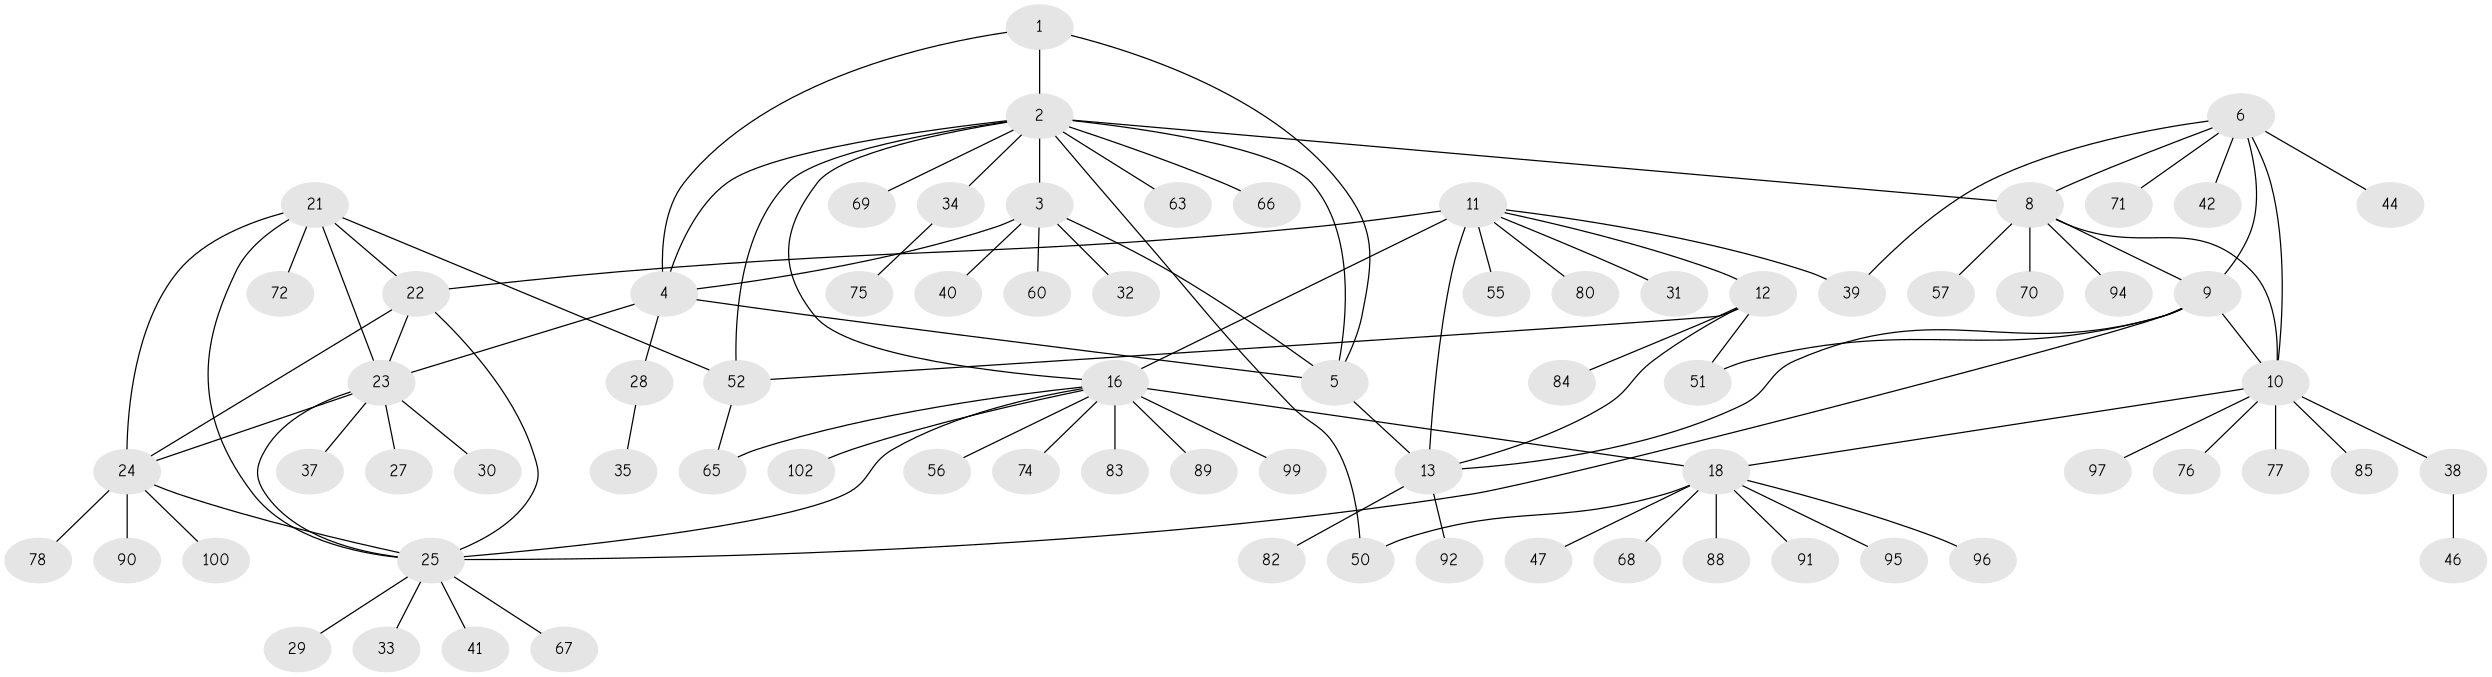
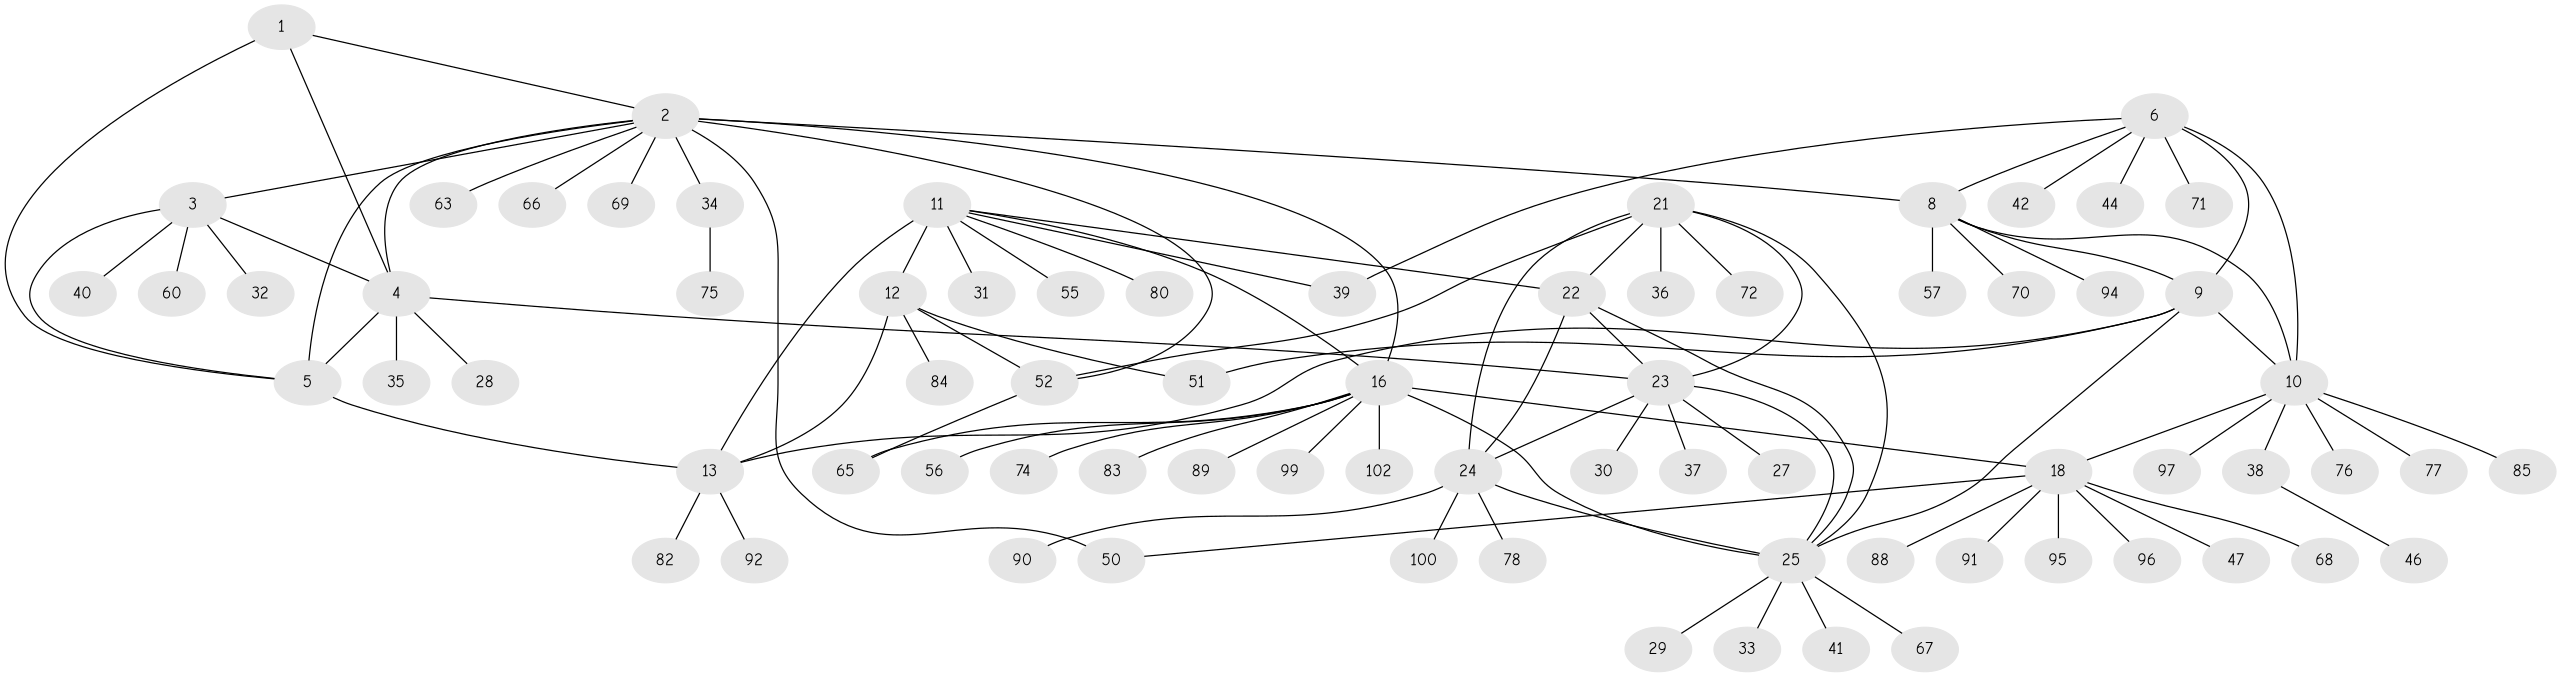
  graph {
    fontname="Comic Neue"
    node [color=gray90 fontname="Comic Neue" style=filled]
    edge [fontname="Comic Neue"]
    1 [super="+49"]
    2 [super="+17"]
    4 [super="+54"]
    5
    3 [super="+87"]
    8 [super="+26"]
    16 [super="+20"]
    34
    52
    63
    66
    69 [super="+101"]
    50 [super="+58"]
    32
    40 [super="+53"]
    60 [super="+61"]
    23 [super="+86"]
    28 [super="+43"]
    35 [super="+45"]
    13 [super="+15"]
    9 [super="+103"]
    10 [super="+51"]
    57
    70
    n25 [label=94]
    18 [super="+19"]
    25 [super="+73"]
    56
    65
    74
    83
    89
    99
    102
    47
    68
    88
    91
    95
    96
    75
    24 [super="+98"]
    27
    30
    37
    82
    92
    6 [super="+7"]
    39
    42
    44
    71
    n53 [label=51 super="+94"]
    38 [super="+48"]
    76
    77
    85
    97
    29
    33
    41
    67
    46 [super="+64"]
    11 [super="+14"]
    12 [super="+62"]
    22 [super="+59"]
    31
    55
    80
    84
    21 [super="+79"]
+   36
    72
    78
    90
    100
    1 -- 2
    1 -- 4
    1 -- 5
    2 -- 4
    2 -- 5
    2 -- 3
    2 -- 8
    2 -- 16 [weight=2]
    2 -- 34
    2 -- 52
    2 -- 63
    2 -- 66
    2 -- 69
    2 -- 50 [weight=2]
    4 -- 5
    4 -- 23
    4 -- 28
-   28 -- 35
+   4 -- 35
    5 -- 13
    3 -- 4
    3 -- 5
    3 -- 32
    3 -- 40
    3 -- 60
    8 -- 9
    8 -- 10
    8 -- 57
    8 -- 70
    8 -- n25
    16 -- 18 [weight=4]
    16 -- 25
    16 -- 56
    16 -- 65
    16 -- 74
    16 -- 83
    16 -- 89
    16 -- 99
    16 -- 102
    34 -- 75
    52 -- 65
    23 -- 25
    23 -- 24
    23 -- 27
    23 -- 30
    23 -- 37
    13 -- 82
    13 -- 92
    9 -- 13
    9 -- 10
    9 -- 25
    9 -- n53
    10 -- 18
    10 -- 38
    10 -- 76
    10 -- 77
    10 -- 85
    10 -- 97
    18 -- 50
    18 -- 47
    18 -- 68
    18 -- 88
    18 -- 91
    18 -- 95
    18 -- 96
    25 -- 29
    25 -- 33
    25 -- 41
    25 -- 67
    24 -- 25
    24 -- 78
    24 -- 90
    24 -- 100
    6 -- 8 [weight=2]
    6 -- 9 [weight=2]
    6 -- 10 [weight=2]
    6 -- 39
    6 -- 42
    6 -- 44
    6 -- 71
    38 -- 46
    11 -- 16
    11 -- 13 [weight=4]
    11 -- 39
    11 -- 12 [weight=2]
    11 -- 22
    11 -- 31
    11 -- 55
    11 -- 80
    12 -- 52
    12 -- 13 [weight=2]
    12 -- n53
    12 -- 84
    22 -- 23
    22 -- 25
    22 -- 24
    21 -- 52
    21 -- 23
    21 -- 25
    21 -- 24
    21 -- 22
+   21 -- 36
    21 -- 72
  }
